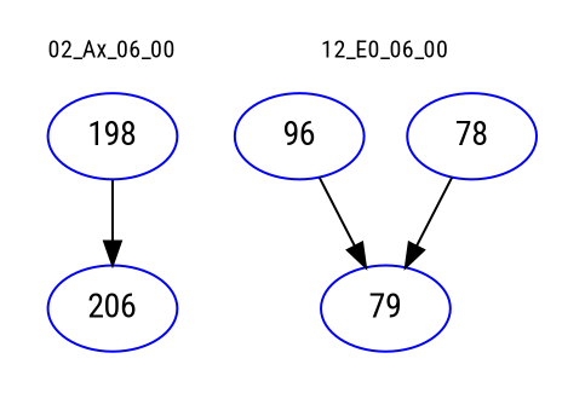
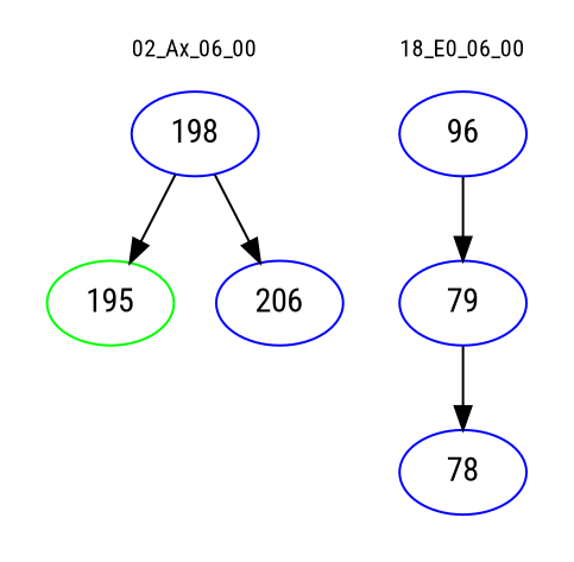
  digraph {
    fontname="Roboto Condensed"
    node [color=blue fontname="Roboto Condensed"]
    edge [color=black fontname="Roboto Condensed"]
    n1 [label=198]
+   n2 [color=green label=195]
    n3 [label=206]
    n4 [label=79]
    n5 [label=78]
    n6 [label=96]
    subgraph cluster_1 {
      color=white
      fontsize=10
      label="02_Ax_06_00"
      n1
+     n2
      n3
    }
    subgraph cluster_2 {
      color=white
      fontsize=10
-     label="12_E0_06_00"
+     label="18_E0_06_00"
      n4
      n5
      n6
    }
+   n1 -> n2
    n1 -> n3
-   n5 -> n4
+   n4 -> n5
    n6 -> n4
  }
